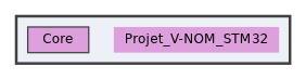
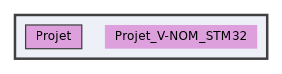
  digraph {
    compound=true
    node [fontname=Helvetica fontsize=10 style=filled fillcolor=plum]
    n1 [height=0.2 label="Projet_V-NOM_STM32" shape=plaintext width=0.4]
-   n2 [color=grey25 height=0.2 label=Core shape=box width=0.4]
+   n2 [color=grey25 height=0.2 label=Projet shape=box width=0.4]
    subgraph cluster_1 {
      bgcolor="#edf0f7"
      fontname=Helvetica
      fontsize=10
      pencolor=grey25
      style="filled,bold"
      n1
      n2
    }
  }
